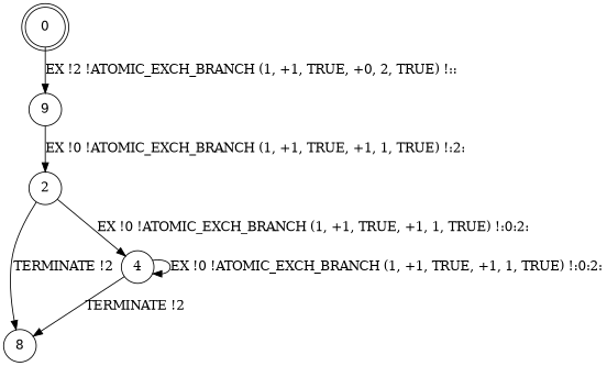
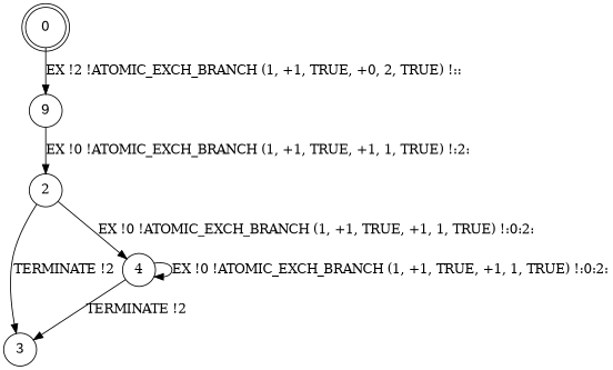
  digraph {
    node [shape=circle]
    0 [peripheries=2]
    n2 [label=9]
    2
-   3 [label=8]
+   3
    4
    0 -> n2 [label="EX !2 !ATOMIC_EXCH_BRANCH (1, +1, TRUE, +0, 2, TRUE) !::"]
    n2 -> 2 [label="EX !0 !ATOMIC_EXCH_BRANCH (1, +1, TRUE, +1, 1, TRUE) !:2:"]
    2 -> 3 [label="TERMINATE !2"]
    2 -> 4 [label="EX !0 !ATOMIC_EXCH_BRANCH (1, +1, TRUE, +1, 1, TRUE) !:0:2:"]
    4 -> 3 [label="TERMINATE !2"]
    4 -> 4 [label="EX !0 !ATOMIC_EXCH_BRANCH (1, +1, TRUE, +1, 1, TRUE) !:0:2:"]
  }
